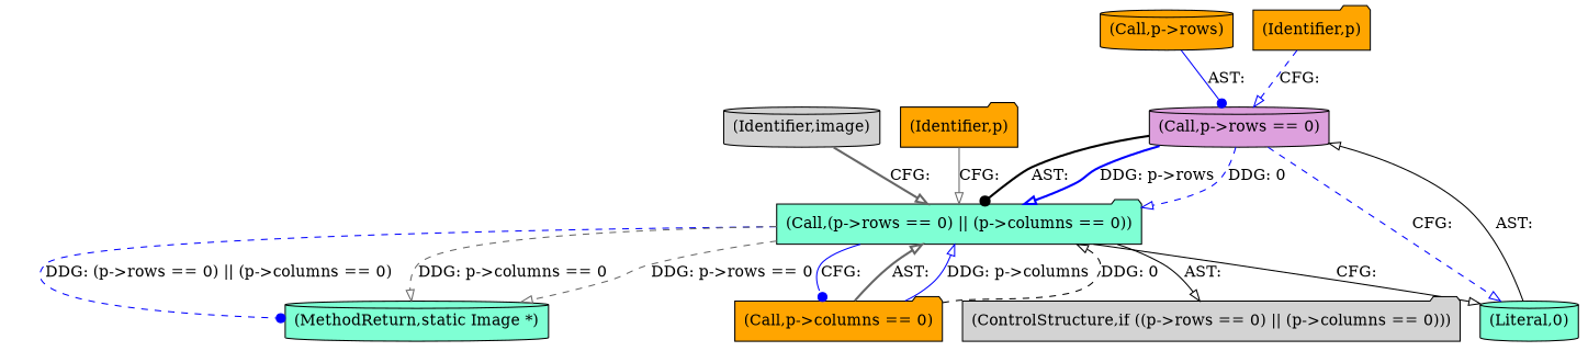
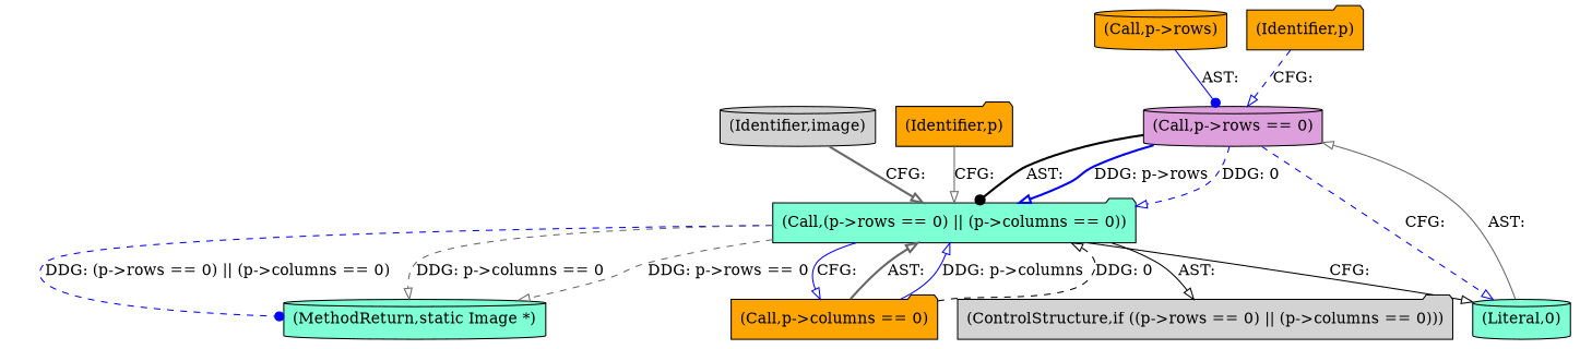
  digraph {
    node [fillcolor=orange shape=cylinder style=filled]
    edge [arrowhead=onormal color=blue style=dashed]
    n1 [fillcolor=plum label="(Call,p->rows == 0)"]
    n2 [fillcolor=aquamarine label="(Call,(p->rows == 0) || (p->columns == 0))" shape=folder]
    n3 [fillcolor=aquamarine label="(Literal,0)"]
    n4 [fillcolor=aquamarine label="(MethodReturn,static Image *)"]
    n5 [label="(Call,p->columns == 0)" shape=folder]
    n6 [fillcolor=lightgrey label="(ControlStructure,if ((p->rows == 0) || (p->columns == 0)))" shape=folder]
    n7 [label="(Call,p->rows)"]
    n8 [fillcolor=lightgrey label="(Identifier,image)"]
    n9 [label="(Identifier,p)" shape=folder]
    n10 [label="(Identifier,p)" shape=folder]
    n1 -> n2 [arrowhead=dot color=black label="AST: " style=bold]
    n1 -> n2 [label="DDG: p->rows" style=bold]
    n1 -> n2 [label="DDG: 0"]
    n1 -> n3 [label="CFG: "]
    n2 -> n3 [color=black label="CFG: " style=solid]
    n2 -> n4 [arrowhead=dot label="DDG: (p->rows == 0) || (p->columns == 0)"]
    n2 -> n4 [color=gray40 label="DDG: p->columns == 0"]
    n2 -> n4 [color=gray40 label="DDG: p->rows == 0"]
-   n2 -> n5 [arrowhead=dot label="CFG: " style=solid]
+   n2 -> n5 [label="CFG: " style=solid]
    n2 -> n6 [color=black label="AST: " style=solid]
-   n3 -> n1 [color=black label="AST: " style=solid]
+   n3 -> n1 [color=gray40 label="AST: " style=solid]
    n5 -> n2 [color=gray40 label="AST: " style=bold]
    n5 -> n2 [label="DDG: p->columns" style=solid]
    n5 -> n2 [color=black label="DDG: 0"]
    n7 -> n1 [arrowhead=dot label="AST: " style=solid]
    n8 -> n2 [color=gray40 label="CFG: " style=bold]
    n9 -> n2 [color=gray40 label="CFG: " style=solid]
    n10 -> n1 [label="CFG: "]
  }
